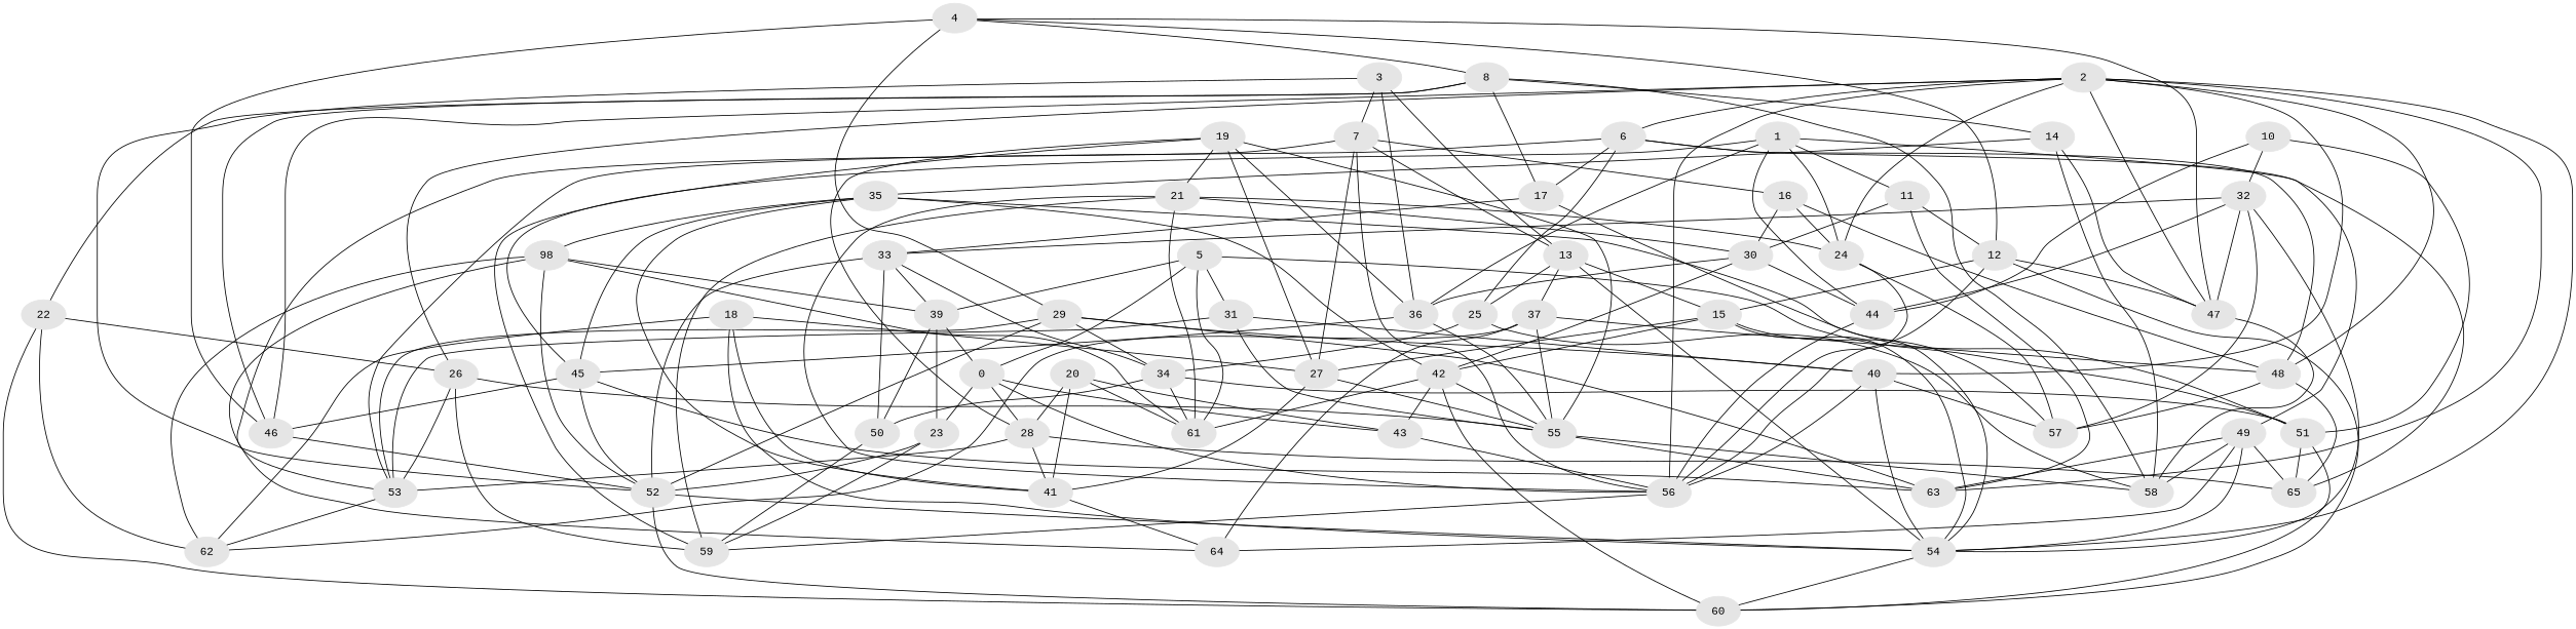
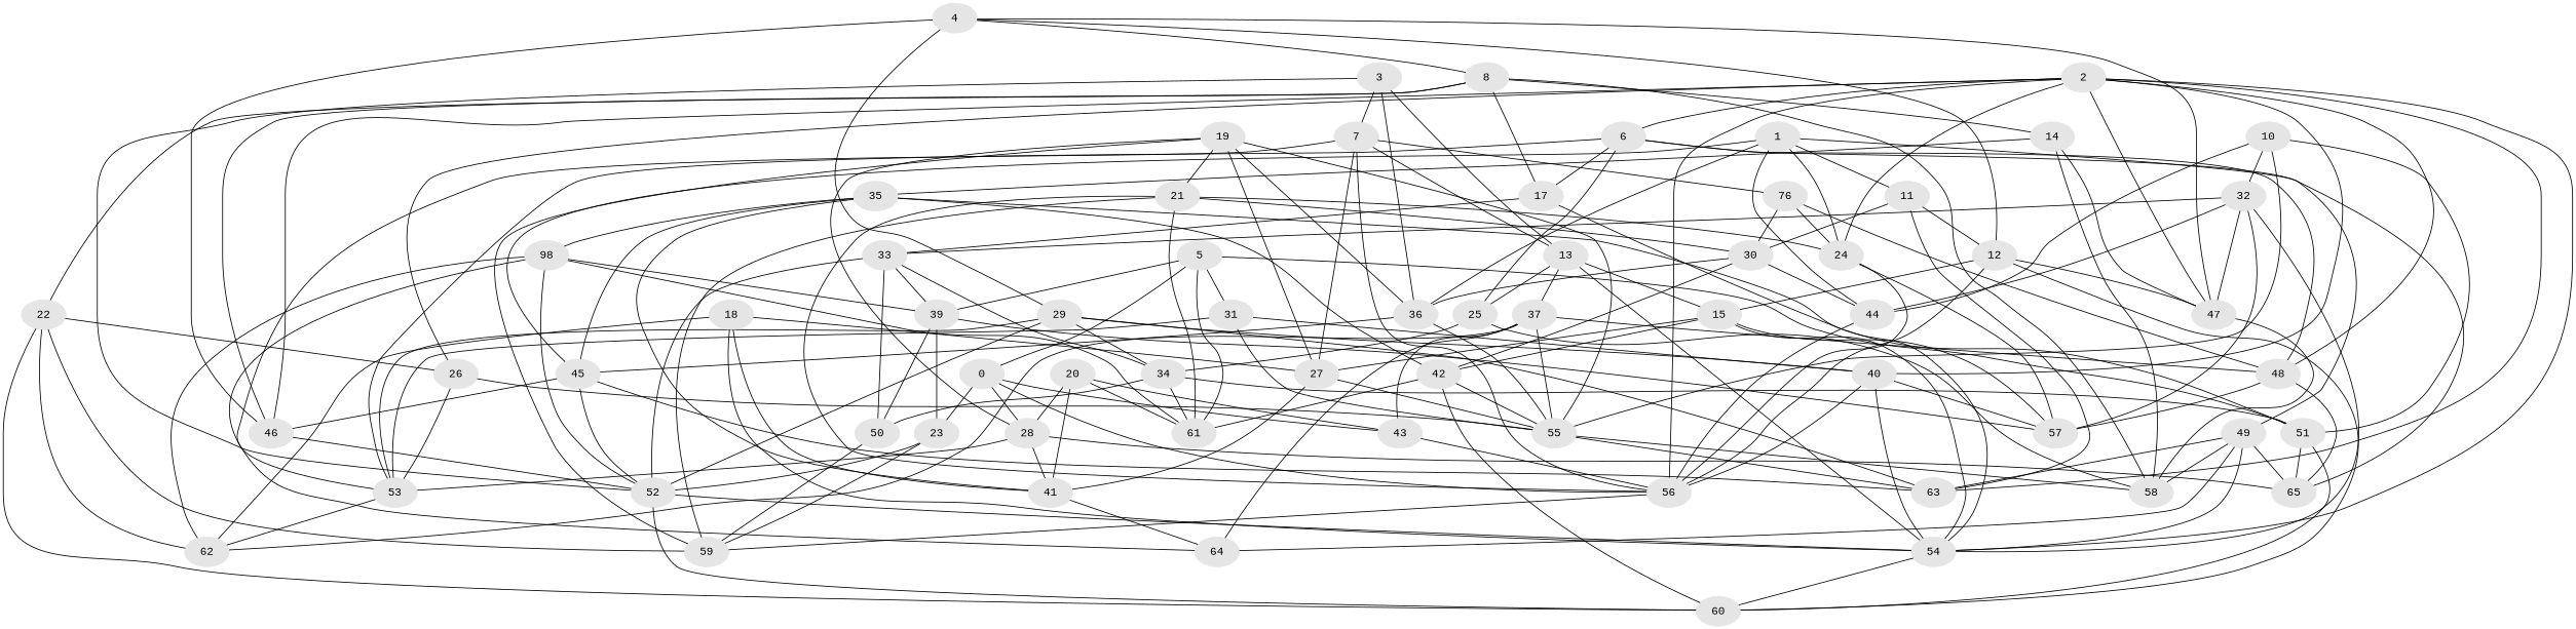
  graph {
    fontname="Liberation Mono"
    node [color=gray90 fontname="Liberation Mono" style=filled]
    edge [fontname="Liberation Mono" weight=1.0]
    1
    11
    24
    36
    44
    45
    49
    63
    12
    30
    56
    57
    55
    46
    52
    54
    65
    58
    64
    2
    6
    26
    40
    47
    48
    17
    25
    53
    60
    3
    7
    13
-   16
+   16 [label=76]
    27
    15
    37
    4
    8
    29
    14
    22
    34
    n43 [label=0]
    5
    31
    39
    51
    61
    23
    28
    43
    50
    33
    62
    41
    59
    35
    10
    32
    42
    n61 [label=98]
    18
    19
    21
    20
    1 -- 11
    1 -- 24
    1 -- 36
    1 -- 44
    1 -- 45
    1 -- 49
    11 -- 63
    11 -- 12
    11 -- 30
    24 -- 56
    24 -- 57
    36 -- 45
    36 -- 55
    44 -- 56 [weight=2.0]
    45 -- 63
    45 -- 46
    45 -- 52
    49 -- 63
    49 -- 54
    49 -- 65
    49 -- 58
    49 -- 64
    12 -- 56
    12 -- 47
    12 -- 60
    12 -- 15
    30 -- 36
    30 -- 44
    30 -- 42
    56 -- 59
    55 -- 63
    55 -- 58
    46 -- 52
    52 -- 54
    52 -- 60
    54 -- 60
    2 -- 24
    2 -- 63
    2 -- 56
    2 -- 46
    2 -- 54
    2 -- 6
    2 -- 26
    2 -- 40
    2 -- 47
    2 -- 48
    6 -- 65
    6 -- 48
    6 -- 17
    6 -- 25
    6 -- 53
    26 -- 55
    26 -- 53
    40 -- 56
    40 -- 57
    40 -- 54
    47 -- 58
    48 -- 57
    48 -- 65
    17 -- 54
    17 -- 33
    25 -- 58
    25 -- 34
    53 -- 62
    3 -- 36
    3 -- 52
    3 -- 7
    3 -- 13
    7 -- 56
    7 -- 53
    7 -- 13
    7 -- 16
    7 -- 27
    13 -- 54
    13 -- 25
    13 -- 15
    13 -- 37
    16 -- 24
    16 -- 30
    16 -- 48
    27 -- 55
    27 -- 41
    15 -- 57
    15 -- 54
    15 -- 27
    15 -- 42
    37 -- 55
    37 -- 64
    37 -- 48
-   42 -- 43
+   37 -- 43
    37 -- 62
    4 -- 12
    4 -- 46 [weight=2.0]
    4 -- 47
    4 -- 8
    4 -- 29
    8 -- 46
    8 -- 58
    8 -- 17
    8 -- 14
    8 -- 22
    29 -- 63
    29 -- 52
    29 -- 40
    29 -- 53
    29 -- 34
    14 -- 58
    14 -- 47
    14 -- 35
    22 -- 26
    22 -- 60
    22 -- 62 [weight=2.0]
-   26 -- 59
+   22 -- 59
    34 -- 51
    34 -- 61
    34 -- 50
    n43 -- 56
    n43 -- 23 [weight=2.0]
    n43 -- 28
    n43 -- 43
    5 -- n43
    5 -- 31 [weight=2.0]
    5 -- 39
    5 -- 51
    5 -- 61
    31 -- 55
    31 -- 40
    31 -- 53 [weight=2.0]
-   39 -- n43
+   39 -- 57
    39 -- 50
    51 -- 65
    51 -- 60
    23 -- 52 [weight=2.0]
    23 -- 39
    23 -- 59
    28 -- 65
    28 -- 53
    28 -- 41
    43 -- 56
    50 -- 59
    33 -- 52
    33 -- 34
    33 -- 39
    33 -- 50
    41 -- 64
    35 -- 45
    35 -- 51
    35 -- 41
    35 -- 42
    35 -- n61
    10 -- 44
+   10 -- 55
    10 -- 51
    10 -- 32
    32 -- 44
    32 -- 57
    32 -- 54
    32 -- 47
    32 -- 33
    42 -- 55
    42 -- 60
    42 -- 61
    n61 -- 52
    n61 -- 64
    n61 -- 39
    n61 -- 61
    n61 -- 62
    18 -- 54
    18 -- 27
    18 -- 62
    18 -- 41
    19 -- 36
    19 -- 55
    19 -- 27
    19 -- 28
    19 -- 59
    19 -- 21
    21 -- 24
    21 -- 30
    21 -- 56
    21 -- 61
    21 -- 59
    20 -- 61
    20 -- 28
    20 -- 43 [weight=3.0]
    20 -- 41
  }
